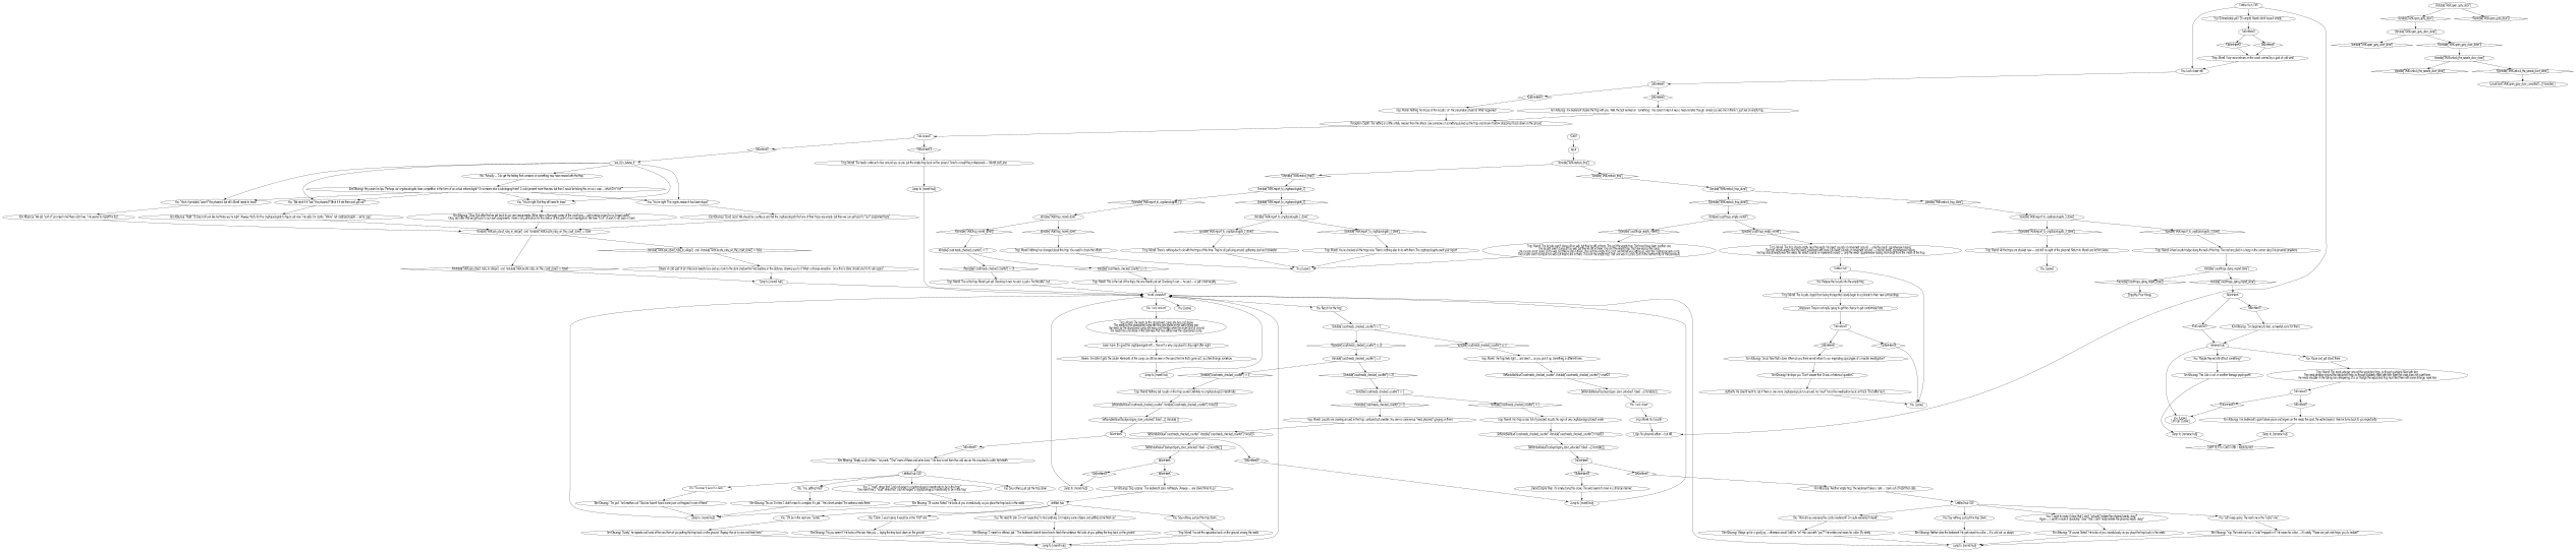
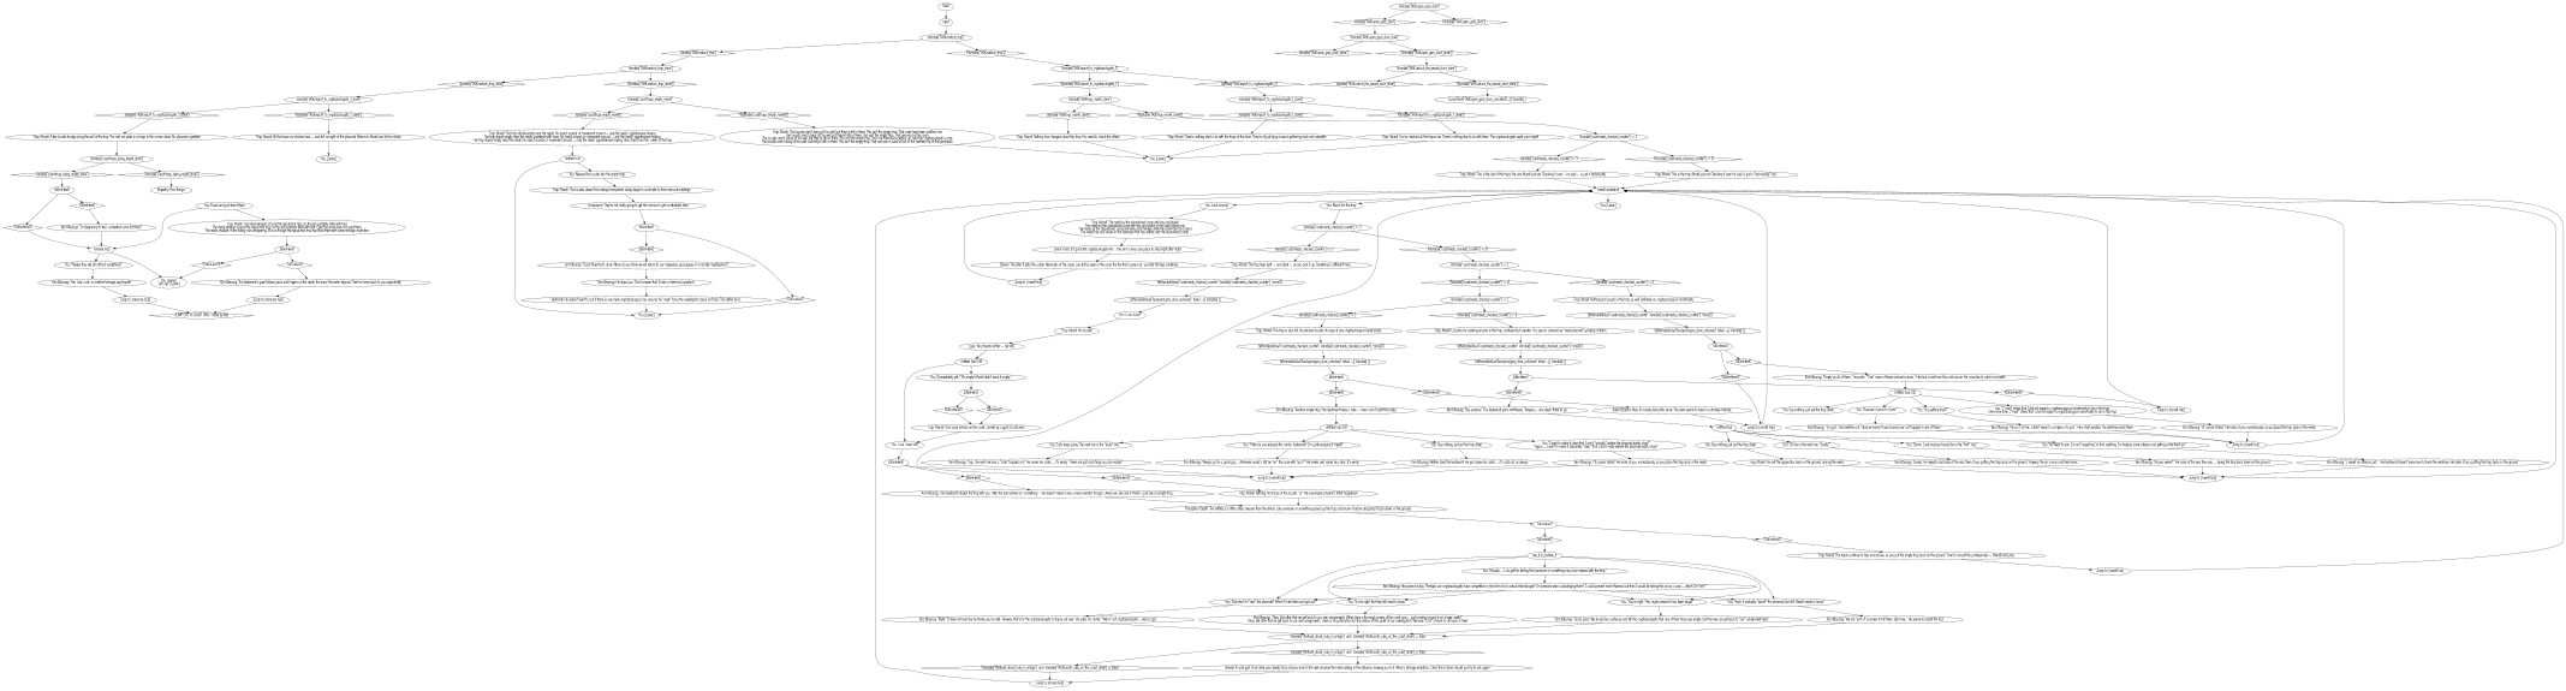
  digraph {
    fontname="Comic Neue"
    node [fontname="Comic Neue"]
    edge [fontname="Comic Neue"]
    n1 [label=START]
    n2 [label=input]
    n3 [label="Variable[\"TASK.restock_trap\"]"]
    n4 [label="Variable[\"TASK.restock_trap\"]" shape=diamond]
    n5 [label="!(Variable[\"TASK.restock_trap\"])" shape=diamond]
    n6 [label="Kim Kitsuragi: \"Surely,\" he repeats and looks at the sea, then at you putting the trap back on the ground. \"Anyway, the air is nice and fresh here...\""]
    n7 [label="Jump to: [morell hub]"]
    n8 [label="morell somewhat"]
    n9 [label="Logic: No phasmid either -- but still..."]
    n10 [label="Untitled hub (08)"]
    n11 [label="You: (Immediately yell.) \"It's empty! Morell didn't leave it empty...\""]
    n12 [label="You: Look closer still."]
    n13 [label="Jump to: [remorse hub]"]
    n14 [label="JUMP OUT to COAST ORB / reeds by feld" shape=diamond]
    n15 [label="Variable[\"TASK.report_to_cryptozoologists_3_done\"]"]
    n16 [label="Variable[\"TASK.report_to_cryptozoologists_3_done\"]" shape=diamond]
    n17 [label="!(Variable[\"TASK.report_to_cryptozoologists_3_done\"])" shape=diamond]
    n18 [label="Trap: Morell: A few locusts trudge along the wall of the trap. The rest are piled in a heap in the corner, dead. No phasmid anywhere."]
    n19 [label="Trap: Morell: All the traps are stocked now -- and still no sight of the phasmid. Return to Morell and let him know."]
    n20 [label="Variable[\"coast.traps_dying_regret_done\"]"]
    n21 [label="You: [Leave.]"]
    n22 [label="SetVariableValue(\"coast.reeds_checked_counter\", Variable[\"coast.reeds_checked_counter\"] +once(1)) "]
    n23 [label="SetVariableValue(\"backyard.gary_door_unlocked\", false) --[[ Variable[ ]]"]
    n24 [label="IsKimHere()"]
    n25 [label="Variable[\"coast.reeds_checked_counter\"] == 2"]
    n26 [label="Variable[\"coast.reeds_checked_counter\"] == 2" shape=diamond]
    n27 [label="!(Variable[\"coast.reeds_checked_counter\"] == 2)" shape=diamond]
    n28 [label="Trap: Morell: Nothing but locusts in this trap as well. Definitely no cryptozoological monstrosity."]
    n29 [label="Variable[\"coast.reeds_checked_counter\"] == 1"]
    n30 [label="SetVariableValue(\"coast.reeds_checked_counter\", Variable[\"coast.reeds_checked_counter\"] +once(1)) "]
    n31 [label="Variable[\"coast.reeds_checked_counter\"] == 1" shape=diamond]
    n32 [label="!(Variable[\"coast.reeds_checked_counter\"] == 1)" shape=diamond]
    n33 [label="IsKimHere()"]
    n34 [label="IsKimHere()" shape=diamond]
    n35 [label="!(IsKimHere())" shape=diamond]
    n36 [label="Kim Kitsuragi: \"Empty as all of them...\" he pants. \"*One* more of these and we're done...\" His face is red from the cold sea air. He crouches to catch his breath."]
    n37 [label="Jump to: [morell hub]"]
    n38 [label="Untitled hub (02)"]
    n39 [label="You: \"Damn, I was hoping it would be in the *first* one.\""]
    n40 [label="Kim Kitsuragi: \"No you weren't.\" He looks at the sea, then you -- laying the trap back down on the ground."]
    n41 [label="IsKimHere()"]
    n42 [label="IsKimHere()" shape=diamond]
    n43 [label="!(IsKimHere())" shape=diamond]
    n44 [label="Trap: Morell: Your voice echoes on the coast, carried by a gust of cold wind."]
    n45 [label="Variable[\"coast.traps_empty_morell\"]"]
    n46 [label="Variable[\"coast.traps_empty_morell\"]" shape=diamond]
    n47 [label="!(Variable[\"coast.traps_empty_morell\"])" shape=diamond]
    n48 [label="Trap: Morell: The trap stands empty near the reeds. No insect sounds or movement around -- only the reeds' apprehensive hissing.\nThe trap stands empty near the reeds, powdered with snow. No insect sounds or movement around -- only the reeds' apprehensive hissing.\nThe trap stands empty near the reeds. No insect sounds or movement around -- only the reeds' apprehensive hissing. Rain drips from the  mesh of the trap."]
    n49 [label="Trap: Morell: The locusts aren't doing all too well, but they're still in there. This isn't the empty trap. That must have been another one.\nThe locusts aren't doing all too well, but they're still in there. This isn't the empty trap. That one was by the canal.\nThe locusts aren't doing all too well, but they're still in there. This isn't the empty trap. That one Morell was setting up, near the cryptozoologists camp.\nThe locusts aren't doing all too well, but they're still in there. This isn't the empty trap. That one was in Land's End, in the northern tip of this peninsula."]
    n50 [label="Untitled hub"]
    n51 [label="You: [Leave.]"]
    n52 [label="Variable[\"TASK.open_gary_door_done\"]"]
    n53 [label="Variable[\"TASK.open_gary_door_done\"]" shape=diamond]
    n54 [label="!(Variable[\"TASK.open_gary_door_done\"])" shape=diamond]
    n55 [label="Variable[\"TASK.unlock_the_weasle_door_done\"]"]
    n56 [label="Variable[\"TASK.unlock_the_weasle_door_done\"]" shape=diamond]
    n57 [label="!(Variable[\"TASK.unlock_the_weasle_door_done\"])" shape=diamond]
    n58 [label="SetVariableValue(\"coast.reeds_checked_counter\", Variable[\"coast.reeds_checked_counter\"] +once(1)) "]
    n59 [label="SetVariableValue(\"backyard.gary_door_unlocked\", false) --[[ Variable[ ]]"]
    n60 [label="You: Look closer."]
    n61 [label="You: Look around."]
    n62 [label="Trap: Morell: The reeds by the abandoned camp site hiss and shake.\nThe reeds by the abandoned camp site hiss and shake in the lazily falling rain.\nThe reeds by the abandoned camp site sway and tremble, while the snow falls all around.\nThe reeds hiss and shake in the darkness that has settled over the abandoned camp. "]
    n63 [label="Savoir Faire: It's good the cryptozoologists left -- this isn't a very cosy place to stay night after night."]
    n64 [label="Variable[\"TASK.report_to_cryptozoologists_1\"]"]
    n65 [label="Variable[\"TASK.report_to_cryptozoologists_1\"]" shape=diamond]
    n66 [label="!(Variable[\"TASK.report_to_cryptozoologists_1\"])" shape=diamond]
    n67 [label="Variable[\"TASK.report_to_cryptozoologists_1_done\"]"]
    n68 [label="Variable[\"TASK.trap_morell_done\"]"]
    n69 [label="Variable[\"TASK.report_to_cryptozoologists_1_done\"]" shape=diamond]
    n70 [label="!(Variable[\"TASK.report_to_cryptozoologists_1_done\"])" shape=diamond]
    n71 [label="Variable[\"TASK.trap_morell_done\"]" shape=diamond]
    n72 [label="!(Variable[\"TASK.trap_morell_done\"])" shape=diamond]
    n73 [label="Trap: Morell: Nothing has changed about this trap. You need to check the others."]
    n74 [label="Trap: Morell: This trap is also full of panicked locusts. No sign of any cryptozoological beast inside."]
    n75 [label="Kim Kitsuragi: He purses his lips. \"Perhaps our cryptozoologists have competition in the form of an actual entomologist? Or someone else is sabotaging them? I could present more theories, but then I would be taking this on as a case -- which I'm *not*.\""]
    n76 [label="You: \"You're right. This crypto-research has been stupid.\""]
    n77 [label="You: \"Yeah, it probably *wasn't* the phasmid, but still. Morell needs to know.\""]
    n78 [label="You: \"But what if it *was* the phasmid? What if it ate them and got out?\""]
    n79 [label="You: \"You're right. But they still need to know.\""]
    n80 [label="Kim Kitsuragi: \"Good, good. We should be courteous and tell the cryptozoologists that one of their traps was empty, but then we can get back to *our* assignment here.\""]
    n81 [label="Kim Kitsuragi: \"We did *sort of* promise to tell them, didn't we...\" He seems to regret the fact."]
    n82 [label="Kim Kitsuragi: \"Right.\" It does not look like he thinks you're right. \"Anyway, that's for the cryptozoologists to figure out now.\" He adds, for clarity: \"*We're* not cryptozoologists -- we're cops.\""]
    n83 [label="Kim Kitsuragi: \"Okay. But after that we get back to our own assignments. We've done a thorough survey of the coast now -- just running around is no longer useful.\"\n\"Okay. But after that we get back to our own assignments. There is no justification for this detour at this point of our investigation. We have *a lot* of work to do back in town.\""]
    n84 [label="You: \"Actually -- I do get the feeling that someone or something may have messed with the trap...\""]
    n85 [label="You: \"You getting tired?\""]
    n86 [label="You: Say nothing, just put the trap down."]
    n87 [label="You: \"I *must* stress that I did not expect a cryptozoological monstrosity to be in this trap.\"\n\"One more time, I *must* stress that I did not expect a cryptozoological monstrosity to be in this trap.\""]
    n88 [label="You: \"Bummer it wasn't in here...\""]
    n89 [label="IsKimHere()" shape=diamond]
    n90 [label="!(IsKimHere())" shape=diamond]
    n91 [label="You: Reach for the trap."]
    n92 [label="Variable[\"coast.reeds_checked_counter\"] == 3"]
    n93 [label="Variable[\"coast.reeds_checked_counter\"] == 3" shape=diamond]
    n94 [label="!(Variable[\"coast.reeds_checked_counter\"] == 3)" shape=diamond]
    n95 [label="Kim Kitsuragi: \"Another empty trap,\" the lieutenant takes a note -- more out of habit than duty."]
    n96 [label="Inland Empire: Man, it's lonely doing this alone. The wind seems to howl in a strange manner..."]
    n97 [label="Untitled hub (02)"]
    n98 [label="You: \"How are you enjoying the cardio, lieutenant? I'm quite enjoying it myself.\""]
    n99 [label="Kim Kitsuragi: \"Always up for a good jog -- otherwise, would I still be *on* this case with *you*?\" He smiles and raises his collar. It's windy."]
    n100 [label="Jump to: [morell hub]"]
    n101 [label="Kim Kitsuragi: Neither does the lieutenant. He just raises his collar -- it's cold out, as always."]
    n102 [label="Kim Kitsuragi: \"No-no. I'm fine. I didn't mean to complain, it's just...\" He's short-winded. The sentence ends there."]
    n103 [label="Jump to: [morell hub]"]
    n104 [label="You: [Leave.]"]
    n105 [label="You: Release the locusts into the empty trap."]
    n106 [label="Variable[\"TASK.ask_about_ruby_in_village\"]  and  Variable[\"TASK.locate_ruby_on_the_coast_done\"] == false"]
    n107 [label="You: \"No need to grin. I'm not *expecting* to find anything. I'm helping some citizens and getting some fresh air.\""]
    n108 [label="Kim Kitsuragi: \"I meant no offence, just...\" The lieutenant doesn't know how to finish the sentence. He looks at you, putting the trap back on the ground."]
    n109 [label="SetVariableValue(\"backyard.gary_door_unlocked\", false) --[[ Variable[ ]]"]
    n110 [label="You: [Leave.]"]
    n111 [label="Kim Kitsuragi: \"Of course. Noted.\" He looks at you, incredulously, as you place the trap back in the reeds."]
    n112 [label="Kim Kitsuragi: \"Good. Now that's done. When do you think we will return to our impending apocalypse of a murder investigation?\""]
    n113 [label="Kim Kitsuragi: He stops you. \"Don't answer that. It was a rhetorical question.\""]
    n114 [label="Authority: He doesn't want to, but if there is one more cryptozoological run-around, he *must* force the investigation back on track. This better be it..."]
    n115 [label="Trap: Morell: Nothing. No traces of the locusts *or* the Insulindian phasmid. What happened?"]
    n116 [label="Perception (Sight): The netting is a little untidy, messier than the others. Like someone or something picked up the trap and shook it before dropping it back down on the ground."]
    n117 [label="IsKimHere()"]
    n118 [label="IsKimHere()"]
    n119 [label="IsKimHere()" shape=diamond]
    n120 [label="!(IsKimHere())" shape=diamond]
    n121 [label="Kim Kitsuragi: The lieutenant's gaze follows yours and lingers on the reeds, the sand, the water beyond. Then he turns back to you expectantly."]
    n122 [label="You: [Leave.]\n\"Let's go.\" [Leave.]"]
    n123 [label="Jump to: [remorse hub]"]
    n124 [label="Jump to: [morell hub]"]
    n125 [label="IsKimHere()"]
    n126 [label="Shivers: A cold gust of air dries your sweaty face and you look to the dark shadow the Feld building in the distance, drawing you to it. What a strange sensation... Once this is done, should you try to ask again?"]
    n127 [label="Jump to: [morell hub]"]
    n128 [label="Trap: Morell: Locusts are crawling around in the trap, confused but uneaten. You see no carnivorous *reed-phasmid* gorging on them."]
    n129 [label="SetVariableValue(\"coast.reeds_checked_counter\", Variable[\"coast.reeds_checked_counter\"] +once(1)) "]
    n130 [label="You: \"Maybe they will still attract something?\""]
    n131 [label="Kim Kitsuragi: \"Yes. Like a cat, or another teenage psychopath.\""]
    n132 [label="Variable[\"TASK.ask_about_ruby_in_village\"]  and  Variable[\"TASK.locate_ruby_on_the_coast_done\"] == false" shape=diamond]
    n133 [label="!(Variable[\"TASK.ask_about_ruby_in_village\"]  and  Variable[\"TASK.locate_ruby_on_the_coast_done\"] == false)" shape=diamond]
    n134 [label="Trap: Morell: The reeds continue to hiss around you as you put the empty trap back on the ground. Time to consult the professionals -- Morell and Lena."]
    n135 [label="Jump to: [morell hub]"]
    n136 [label="remorse hub"]
    n137 [label="You: Pause and just stand there."]
    n138 [label="Trap: Morell: The reeds whisper around the sepulchral trap, as though suddenly filled with fear.\nThe reeds whisper around the sepulchral trap, as though suddenly filled with fear. Even the snow does not quiet them.\nThe reeds shudder in the falling rain, whispering. It is as though the sepulchral trap has filled them with some strange, novel fear."]
    n139 [label="Variable[\"coast.traps_dying_regret_done\"]" shape=diamond]
    n140 [label="!(Variable[\"coast.traps_dying_regret_done\"])" shape=diamond]
    n141 [label="IsKimHere()"]
    n142 [label="Empathy: Poor things..."]
    n143 [label="IsKimHere()" shape=diamond]
    n144 [label="!(IsKimHere())" shape=diamond]
    n145 [label="Trap: Morell: No locusts!"]
    n146 [label="Trap: Morell: The trap feels light -- and silent -- as you pick it up. Something is different here..."]
    n147 [label="You: \"I want to make it clear that I don't *actually* believe the phasmid exists, okay?\"\n\"Again -- I want to make it absolutely *clear* that I don't really believe the phasmid exists, okay?\""]
    n148 [label="Kim Kitsuragi: \"Of course. Noted.\" He looks at you, incredulously, as you place the trap back in the reeds."]
    n149 [label="Shivers: The later it gets, the colder. Remnants of the camp can still be seen in the sand, the fire that's gone out... you feel strange, somehow."]
    n150 [label="Kim Kitsuragi: \"I'm beginning to feel... somewhat sorry for them.\""]
    n151 [label="SetVariableValue(\"backyard.gary_door_unlocked\", false) --[[ Variable[ ]]"]
    n152 [label="IsKimHere()"]
    n153 [label="IsKimHere()" shape=diamond]
    n154 [label="!(IsKimHere())" shape=diamond]
    n155 [label="Variable[\"coast.reeds_checked_counter\"] == 3"]
    n156 [label="Variable[\"coast.reeds_checked_counter\"] == 3" shape=diamond]
    n157 [label="!(Variable[\"coast.reeds_checked_counter\"] == 3)" shape=diamond]
    n158 [label="Trap: Morell: This is the last of the traps, the one Morell just set. Checking it over -- he said -- is just a technicality."]
    n159 [label="Trap: Morell: This is the trap Morell just set. Checking it over, he said, is just a *technicality*, but..."]
    n160 [label="You: \"It'll be in the next one. *Surely*.\""]
    n161 [label="IsKimHere()" shape=diamond]
    n162 [label="!(IsKimHere())" shape=diamond]
    n163 [label="Kim Kitsuragi: \"Big surprise.\" The lieutenant grins mirthlessly. \"Anyway -- one down, three to go.\""]
    n164 [label="Untitled hub"]
    n165 [label="You: Say nothing, just put the trap down."]
    n166 [label="Variable[\"TASK.restock_trap_done\"]"]
    n167 [label="Variable[\"TASK.restock_trap_done\"]" shape=diamond]
    n168 [label="!(Variable[\"TASK.restock_trap_done\"])" shape=diamond]
    n169 [label="You: \"Let's keep going. The next one is the *lucky* one.\""]
    n170 [label="You: Say nothing, just put the trap down."]
    n171 [label="Kim Kitsuragi: The lieutenant studies the trap with you. \"Well, the bait worked on *something*. This doesn't mean it was a reed-monster, though. Unless you see one in there? I just see an empty trap...\""]
    n172 [label=see_it_to_believe_it]
    n173 [label="Kim Kitsuragi: \"Yup. The next one has a *crab* trapped in it.\" He raises his collar -- it's windy. \"These are just crab traps, you do realize?\""]
    n174 [label="Jump to: [morell hub]"]
    n175 [label="Trap: Morell: There's nothing else to do with the traps at this time. They're all just lying around, gathering dust and rainwater."]
    n176 [label="Trap: Morell: You've checked all the traps now. There's nothing else to do with them. The cryptozoologists await your report."]
    n177 [label="Kim Kitsuragi: \"I'm just...\" he breathes out. \"Glad we haven't found some poor cat trapped in one of these.\""]
    n178 [label="Trap: Morell: You set the apparatus back on the ground, among the reeds."]
    n179 [label="Trap: Morell: The locusts, dazed from being transported, slowly begin to acclimate to their new surroundings."]
    n180 [label="Composure: They're not really going to get the chance to get comfortable here."]
    n181 [label="IsKimHere()" shape=diamond]
    n182 [label="!(IsKimHere())" shape=diamond]
    n183 [label="IsKimHere()"]
    n184 [label="Variable[\"TASK.open_gary_door\"]"]
    n185 [label="Variable[\"TASK.open_gary_door\"]" shape=diamond]
    n186 [label="!(Variable[\"TASK.open_gary_door\"])" shape=diamond]
    n187 [label="CancelTask(\"TASK.open_gary_door_cancelled\")--[[ Variable[ ]]"]
    n188 [label="IsKimHere()" shape=diamond]
    n189 [label="!(IsKimHere())" shape=diamond]
    n1 -> n2
    n2 -> n3
    n3 -> n4
    n3 -> n5
    n4 -> n166
    n5 -> n64
    n6 -> n7
    n7 -> n8
    n8 -> n61
    n8 -> n91
    n8 -> n110
-   n10 -> n9
+   n9 -> n10
    n10 -> n11
    n10 -> n12
    n11 -> n41
    n12 -> n125
    n13 -> n14
    n15 -> n16
    n15 -> n17
    n16 -> n18
    n17 -> n19
    n18 -> n20
    n19 -> n21
    n20 -> n139
    n20 -> n140
    n22 -> n23
    n23 -> n24
    n24 -> n89
    n24 -> n90
    n25 -> n26
    n25 -> n27
    n26 -> n28
    n27 -> n29
    n28 -> n30
    n29 -> n31
    n29 -> n32
    n30 -> n109
    n31 -> n74
    n32 -> n128
    n33 -> n34
    n33 -> n35
    n34 -> n36
    n35 -> n37
    n36 -> n38
    n37 -> n8
    n38 -> n85
    n38 -> n86
    n38 -> n87
    n38 -> n88
    n39 -> n40
    n40 -> n7
    n41 -> n42
    n41 -> n43
    n42 -> n44
    n43 -> n44
    n44 -> n12
    n45 -> n46
    n45 -> n47
    n46 -> n48
    n47 -> n49
    n48 -> n50
    n49 -> n51
    n50 -> n104
    n50 -> n105
    n52 -> n53
    n52 -> n54
    n54 -> n55
    n55 -> n56
    n55 -> n57
    n57 -> n187
    n58 -> n59
    n59 -> n60
    n60 -> n145
    n61 -> n62
    n62 -> n63
    n63 -> n149
    n64 -> n65
    n64 -> n66
    n65 -> n67
    n66 -> n68
    n67 -> n69
    n67 -> n70
    n68 -> n71
    n68 -> n72
    n69 -> n175
    n70 -> n176
    n71 -> n73
    n72 -> n155
    n73 -> n51
    n74 -> n22
    n75 -> n76
    n75 -> n77
    n75 -> n78
    n75 -> n79
    n76 -> n80
    n77 -> n81
    n78 -> n82
    n79 -> n83
    n80 -> n106
    n81 -> n106
    n82 -> n106
    n83 -> n106
    n84 -> n75
    n85 -> n102
    n87 -> n111
    n88 -> n177
    n89 -> n95
    n90 -> n96
    n91 -> n92
    n92 -> n93
    n92 -> n94
    n93 -> n146
    n94 -> n25
    n95 -> n97
    n96 -> n37
    n97 -> n98
    n97 -> n147
    n97 -> n169
    n97 -> n170
    n98 -> n99
    n99 -> n100
    n100 -> n8
    n101 -> n100
    n102 -> n103
    n103 -> n8
    n105 -> n179
    n106 -> n132
    n106 -> n133
    n107 -> n108
    n108 -> n7
    n109 -> n33
    n111 -> n103
    n112 -> n113
    n113 -> n114
    n114 -> n104
    n115 -> n116
    n116 -> n117
    n117 -> n181
    n117 -> n182
    n118 -> n119
    n118 -> n120
    n119 -> n121
    n120 -> n122
    n121 -> n123
    n123 -> n14
    n124 -> n8
    n125 -> n161
    n125 -> n162
    n126 -> n127
    n127 -> n8
    n128 -> n129
    n129 -> n151
    n130 -> n131
    n131 -> n13
    n132 -> n126
    n133 -> n127
    n134 -> n135
    n135 -> n8
    n136 -> n122
    n136 -> n130
-   n136 -> n137
+   n137 -> n136
    n137 -> n138
    n138 -> n118
    n139 -> n141
    n140 -> n142
    n141 -> n143
    n141 -> n144
    n143 -> n150
    n144 -> n136
    n145 -> n9
    n146 -> n58
    n147 -> n148
    n148 -> n100
    n149 -> n124
    n150 -> n136
    n151 -> n152
    n152 -> n153
    n152 -> n154
    n153 -> n163
    n154 -> n174
    n155 -> n156
    n155 -> n157
    n156 -> n158
    n157 -> n159
    n158 -> n8
    n159 -> n8
    n160 -> n6
    n161 -> n171
    n162 -> n115
    n163 -> n164
    n164 -> n39
    n164 -> n107
    n164 -> n160
    n164 -> n165
    n165 -> n178
    n166 -> n167
    n166 -> n168
    n167 -> n15
    n168 -> n45
    n169 -> n173
    n170 -> n101
    n171 -> n116
    n172 -> n76
    n172 -> n77
    n172 -> n78
    n172 -> n79
    n172 -> n84
    n173 -> n100
    n174 -> n8
    n175 -> n51
    n176 -> n51
    n177 -> n103
    n178 -> n7
    n179 -> n180
    n180 -> n183
    n181 -> n172
    n182 -> n134
    n183 -> n188
    n183 -> n189
    n184 -> n185
    n184 -> n186
    n185 -> n52
    n188 -> n112
    n189 -> n104
  }
